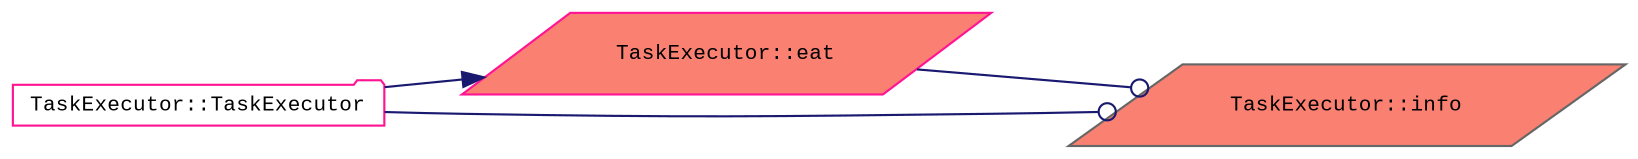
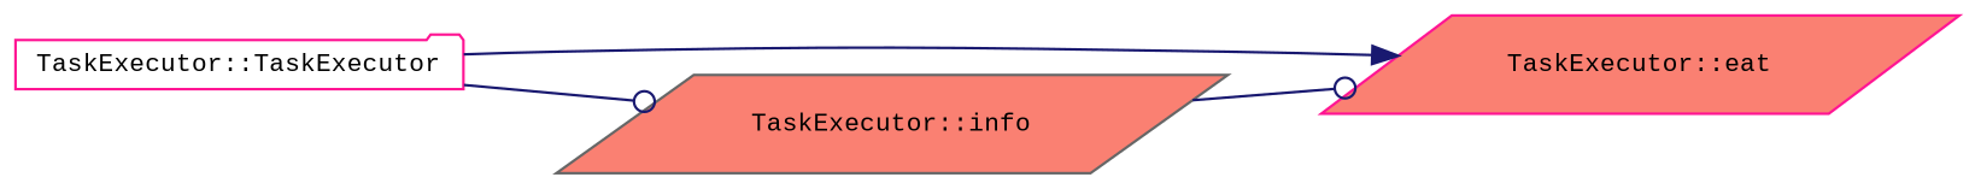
  digraph {
    fontname="Liberation Mono"
    rankdir=LR
    node [color=deeppink fillcolor=salmon fontname="Liberation Mono" fontsize=10 shape=parallelogram style=filled]
    edge [arrowhead=odot color=midnightblue fontname="Liberation Mono" fontsize=10 labelfontname=Helvetica labelfontsize=10 style=solid]
    n1 [fillcolor=white fontcolor=black height=0.2 label="TaskExecutor::TaskExecutor" shape=folder width=0.4]
    n2 [height=0.2 label="TaskExecutor::eat" width=0.4]
    n3 [color=gray40 height=0.2 label="TaskExecutor::info" width=0.4]
    n1 -> n2 [arrowhead=normal]
    n1 -> n3
-   n2 -> n3
+   n3 -> n2
  }
